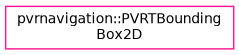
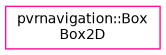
  digraph {
    rankdir=LR
-   n1 [color=deeppink fillcolor=white fontname=Helvetica fontsize=10 height=0.2 label="pvrnavigation::PVRTBounding\lBox2D" shape=record style=filled width=0.4]
+   n1 [color=deeppink fillcolor=white fontname=Helvetica fontsize=10 height=0.2 label="pvrnavigation::Box\lBox2D" shape=record style=filled width=0.4]
  }
